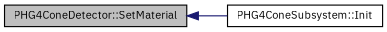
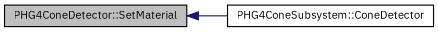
  digraph {
    rankdir=LR
    fontname="IBM Plex Sans"
    node [color=black fontname="IBM Plex Sans" fontsize=10 shape=record]
    n1 [fillcolor=grey75 fontcolor=black height=0.2 label="PHG4ConeDetector::SetMaterial" style=filled width=0.4]
-   n2 [height=0.2 label="PHG4ConeSubsystem::Init" width=0.4]
+   n2 [height=0.2 label="PHG4ConeSubsystem::ConeDetector" width=0.4]
    n1 -> n2 [color=midnightblue dir=back fontname="IBM Plex Sans" fontsize=10 labelfontname=FreeSans labelfontsize=10 style=solid]
  }
